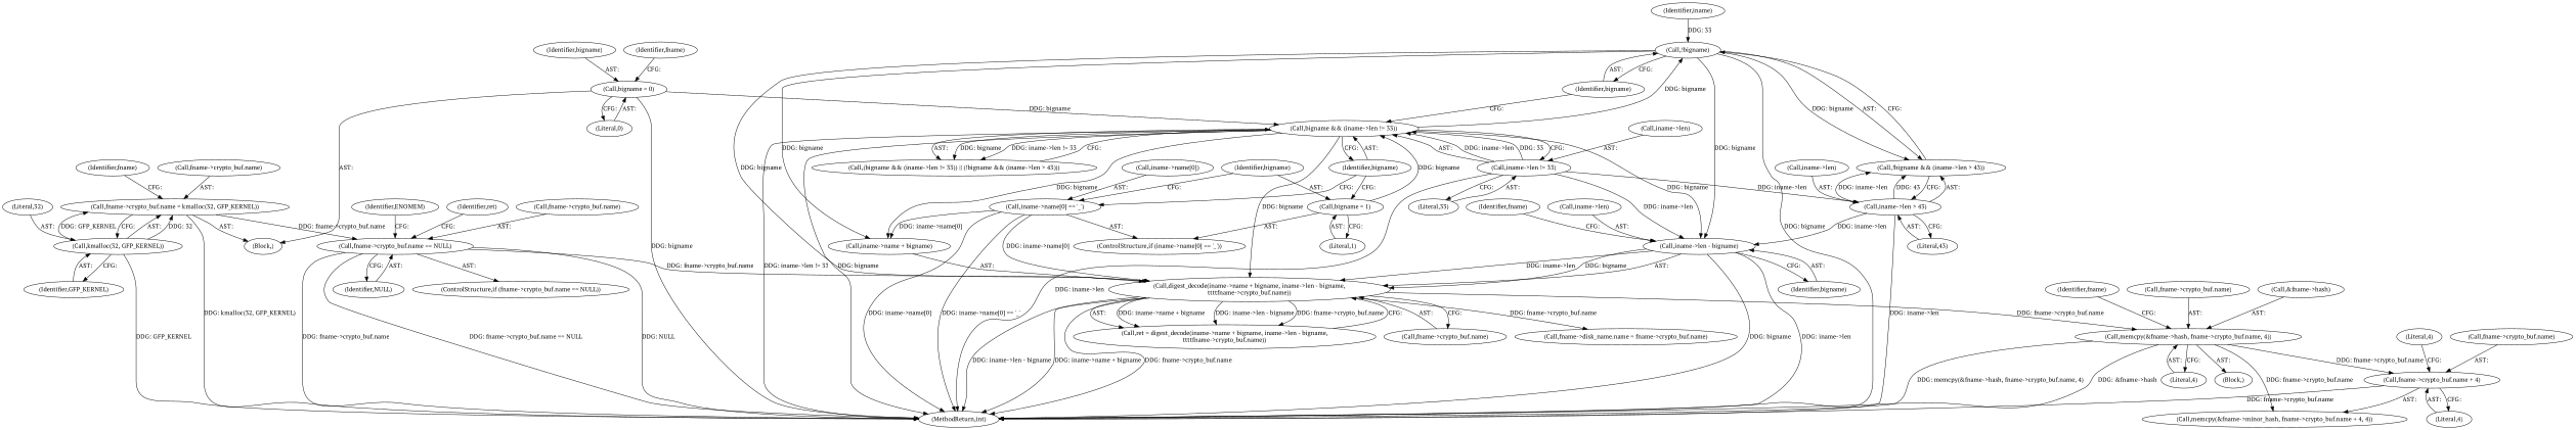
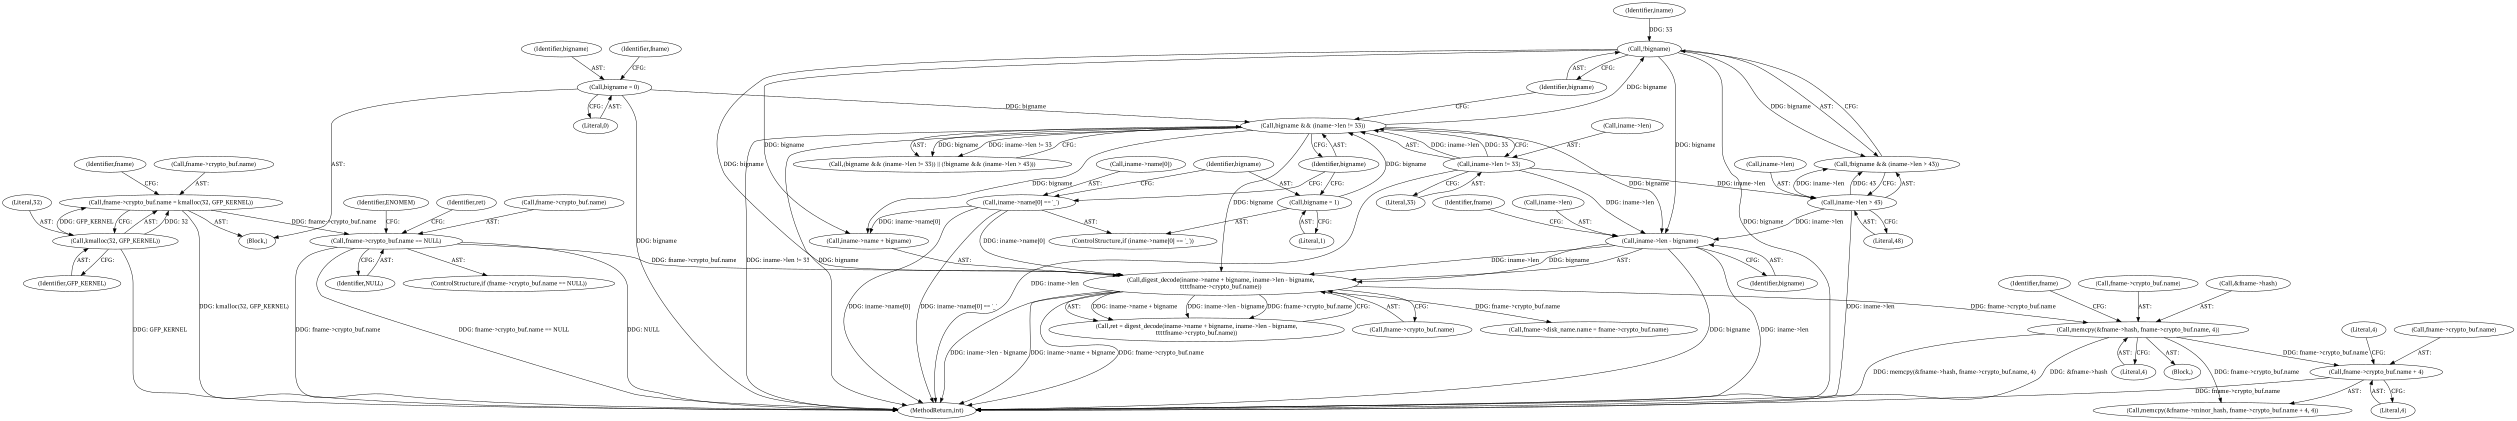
  digraph {
    fontname="PT Serif"
    node [fontname="PT Serif"]
    edge [fontname="PT Serif"]
    n1 [label="(Call,fname->crypto_buf.name + 4)"]
    n2 [label="(Call,memcpy(&fname->minor_hash, fname->crypto_buf.name + 4, 4))"]
    n3 [label="(MethodReturn,int)"]
    n4 [label="(Literal,4)"]
    n5 [label="(Call,memcpy(&fname->hash, fname->crypto_buf.name, 4))"]
    n6 [label="(Block,)"]
    n7 [label="(Literal,4)"]
    n8 [label="(Call,digest_decode(iname->name + bigname, iname->len - bigname,\n\t\t\t\tfname->crypto_buf.name))"]
    n9 [label="(Call,ret = digest_decode(iname->name + bigname, iname->len - bigname,\n\t\t\t\tfname->crypto_buf.name))"]
    n10 [label="(Call,fname->disk_name.name = fname->crypto_buf.name)"]
    n11 [label="(Call,fname->crypto_buf.name)"]
    n12 [label="(Call,iname->name[0] == '_')"]
    n13 [label="(Call,iname->name + bigname)"]
    n14 [label="(ControlStructure,if (iname->name[0] == '_'))"]
    n15 [label="(Call,!bigname)"]
    n16 [label="(Call,iname->len - bigname)"]
    n17 [label="(Call,!bigname && (iname->len > 43))"]
    n18 [label="(Identifier,bigname)"]
    n19 [label="(Identifier,bigname)"]
    n20 [label="(Call,iname->len > 43)"]
    n21 [label="(Call,bigname && (iname->len != 33))"]
    n22 [label="(Call,iname->len != 33)"]
    n23 [label="(Identifier,bigname)"]
    n24 [label="(Call,(bigname && (iname->len != 33)) || (!bigname && (iname->len > 43)))"]
    n25 [label="(Literal,33)"]
    n26 [label="(Call,bigname = 1)"]
    n27 [label="(Literal,1)"]
    n28 [label="(Call,bigname = 0)"]
    n29 [label="(Literal,0)"]
    n30 [label="(Block,)"]
-   n31 [label="(Literal,43)"]
+   n31 [label="(Literal,48)"]
    n32 [label="(Call,fname->crypto_buf.name == NULL)"]
    n33 [label="(ControlStructure,if (fname->crypto_buf.name == NULL))"]
    n34 [label="(Identifier,NULL)"]
    n35 [label="(Call,fname->crypto_buf.name = kmalloc(32, GFP_KERNEL))"]
    n36 [label="(Call,kmalloc(32, GFP_KERNEL))"]
    n37 [label="(Identifier,GFP_KERNEL)"]
    n38 [label="(Identifier,fname)"]
    n39 [label="(Identifier,bigname)"]
    n40 [label="(Call,iname->len)"]
    n41 [label="(Call,fname->crypto_buf.name)"]
    n42 [label="(Literal,4)"]
    n43 [label="(Identifier,iname)"]
    n44 [label="(Call,fname->crypto_buf.name)"]
    n45 [label="(Identifier,fname)"]
    n46 [label="(Call,fname->crypto_buf.name)"]
    n47 [label="(Identifier,ENOMEM)"]
    n48 [label="(Identifier,fname)"]
    n49 [label="(Identifier,bigname)"]
    n50 [label="(Call,fname->crypto_buf.name)"]
    n51 [label="(Call,&fname->hash)"]
    n52 [label="(Identifier,ret)"]
    n53 [label="(Identifier,fname)"]
    n54 [label="(Call,iname->len)"]
    n55 [label="(Literal,32)"]
    n56 [label="(Call,iname->len)"]
    n57 [label="(Call,iname->name[0])"]
    n1 -> n2 [label="AST: "]
    n1 -> n3 [label="DDG: fname->crypto_buf.name"]
    n1 -> n4 [label="CFG: "]
    n4 -> n1 [label="AST: "]
    n5 -> n1 [label="DDG: fname->crypto_buf.name"]
    n5 -> n2 [label="DDG: fname->crypto_buf.name"]
    n5 -> n3 [label="DDG: memcpy(&fname->hash, fname->crypto_buf.name, 4)"]
    n5 -> n3 [label="DDG: &fname->hash"]
    n5 -> n6 [label="AST: "]
    n5 -> n7 [label="CFG: "]
    n7 -> n5 [label="AST: "]
    n8 -> n3 [label="DDG: iname->name + bigname"]
    n8 -> n3 [label="DDG: fname->crypto_buf.name"]
    n8 -> n3 [label="DDG: iname->len - bigname"]
    n8 -> n5 [label="DDG: fname->crypto_buf.name"]
    n8 -> n9 [label="AST: "]
    n8 -> n9 [label="DDG: iname->name + bigname"]
    n8 -> n9 [label="DDG: iname->len - bigname"]
    n8 -> n9 [label="DDG: fname->crypto_buf.name"]
    n8 -> n10 [label="DDG: fname->crypto_buf.name"]
    n8 -> n11 [label="CFG: "]
    n9 -> n8 [label="CFG: "]
    n11 -> n8 [label="AST: "]
    n12 -> n3 [label="DDG: iname->name[0]"]
    n12 -> n3 [label="DDG: iname->name[0] == '_'"]
    n12 -> n8 [label="DDG: iname->name[0]"]
    n12 -> n13 [label="DDG: iname->name[0]"]
    n12 -> n14 [label="AST: "]
    n13 -> n8 [label="AST: "]
    n15 -> n3 [label="DDG: bigname"]
    n15 -> n8 [label="DDG: bigname"]
    n15 -> n13 [label="DDG: bigname"]
    n15 -> n16 [label="DDG: bigname"]
    n15 -> n17 [label="AST: "]
    n15 -> n17 [label="DDG: bigname"]
    n15 -> n18 [label="CFG: "]
    n16 -> n3 [label="DDG: iname->len"]
    n16 -> n3 [label="DDG: bigname"]
    n16 -> n8 [label="AST: "]
    n16 -> n8 [label="DDG: iname->len"]
    n16 -> n8 [label="DDG: bigname"]
    n16 -> n19 [label="CFG: "]
    n17 -> n15 [label="CFG: "]
    n17 -> n20 [label="CFG: "]
    n18 -> n15 [label="AST: "]
    n18 -> n21 [label="CFG: "]
    n19 -> n16 [label="AST: "]
    n20 -> n3 [label="DDG: iname->len"]
    n20 -> n16 [label="DDG: iname->len"]
    n20 -> n17 [label="AST: "]
    n20 -> n17 [label="DDG: iname->len"]
    n20 -> n17 [label="DDG: 43"]
    n20 -> n31 [label="CFG: "]
    n21 -> n3 [label="DDG: bigname"]
    n21 -> n3 [label="DDG: iname->len != 33"]
    n21 -> n8 [label="DDG: bigname"]
    n21 -> n13 [label="DDG: bigname"]
    n21 -> n15 [label="DDG: bigname"]
    n21 -> n16 [label="DDG: bigname"]
    n21 -> n22 [label="CFG: "]
    n21 -> n23 [label="CFG: "]
    n21 -> n24 [label="AST: "]
    n21 -> n24 [label="DDG: bigname"]
    n21 -> n24 [label="DDG: iname->len != 33"]
    n22 -> n3 [label="DDG: iname->len"]
    n22 -> n16 [label="DDG: iname->len"]
    n22 -> n20 [label="DDG: iname->len"]
    n22 -> n21 [label="AST: "]
    n22 -> n21 [label="DDG: iname->len"]
    n22 -> n21 [label="DDG: 33"]
    n22 -> n25 [label="CFG: "]
    n23 -> n12 [label="CFG: "]
    n23 -> n21 [label="AST: "]
    n23 -> n26 [label="CFG: "]
    n24 -> n21 [label="CFG: "]
    n25 -> n22 [label="AST: "]
    n26 -> n14 [label="AST: "]
    n26 -> n21 [label="DDG: bigname"]
    n26 -> n27 [label="CFG: "]
    n27 -> n26 [label="AST: "]
    n28 -> n3 [label="DDG: bigname"]
    n28 -> n21 [label="DDG: bigname"]
    n28 -> n29 [label="CFG: "]
    n28 -> n30 [label="AST: "]
    n29 -> n28 [label="AST: "]
    n31 -> n20 [label="AST: "]
    n32 -> n3 [label="DDG: NULL"]
    n32 -> n3 [label="DDG: fname->crypto_buf.name"]
    n32 -> n3 [label="DDG: fname->crypto_buf.name == NULL"]
    n32 -> n8 [label="DDG: fname->crypto_buf.name"]
    n32 -> n33 [label="AST: "]
    n32 -> n34 [label="CFG: "]
    n34 -> n32 [label="AST: "]
    n35 -> n3 [label="DDG: kmalloc(32, GFP_KERNEL)"]
    n35 -> n30 [label="AST: "]
    n35 -> n32 [label="DDG: fname->crypto_buf.name"]
    n35 -> n36 [label="CFG: "]
    n36 -> n3 [label="DDG: GFP_KERNEL"]
    n36 -> n35 [label="AST: "]
    n36 -> n35 [label="DDG: 32"]
    n36 -> n35 [label="DDG: GFP_KERNEL"]
    n36 -> n37 [label="CFG: "]
    n37 -> n36 [label="AST: "]
    n38 -> n16 [label="CFG: "]
    n39 -> n12 [label="CFG: "]
    n39 -> n26 [label="AST: "]
    n40 -> n20 [label="AST: "]
    n41 -> n35 [label="AST: "]
    n42 -> n1 [label="CFG: "]
    n43 -> n15 [label="DDG: 33"]
    n44 -> n1 [label="AST: "]
    n45 -> n35 [label="CFG: "]
    n46 -> n32 [label="AST: "]
    n47 -> n32 [label="CFG: "]
    n48 -> n5 [label="CFG: "]
    n49 -> n28 [label="AST: "]
    n50 -> n5 [label="AST: "]
    n51 -> n5 [label="AST: "]
    n52 -> n32 [label="CFG: "]
    n53 -> n28 [label="CFG: "]
    n54 -> n16 [label="AST: "]
    n55 -> n36 [label="AST: "]
    n56 -> n22 [label="AST: "]
    n57 -> n12 [label="AST: "]
  }
